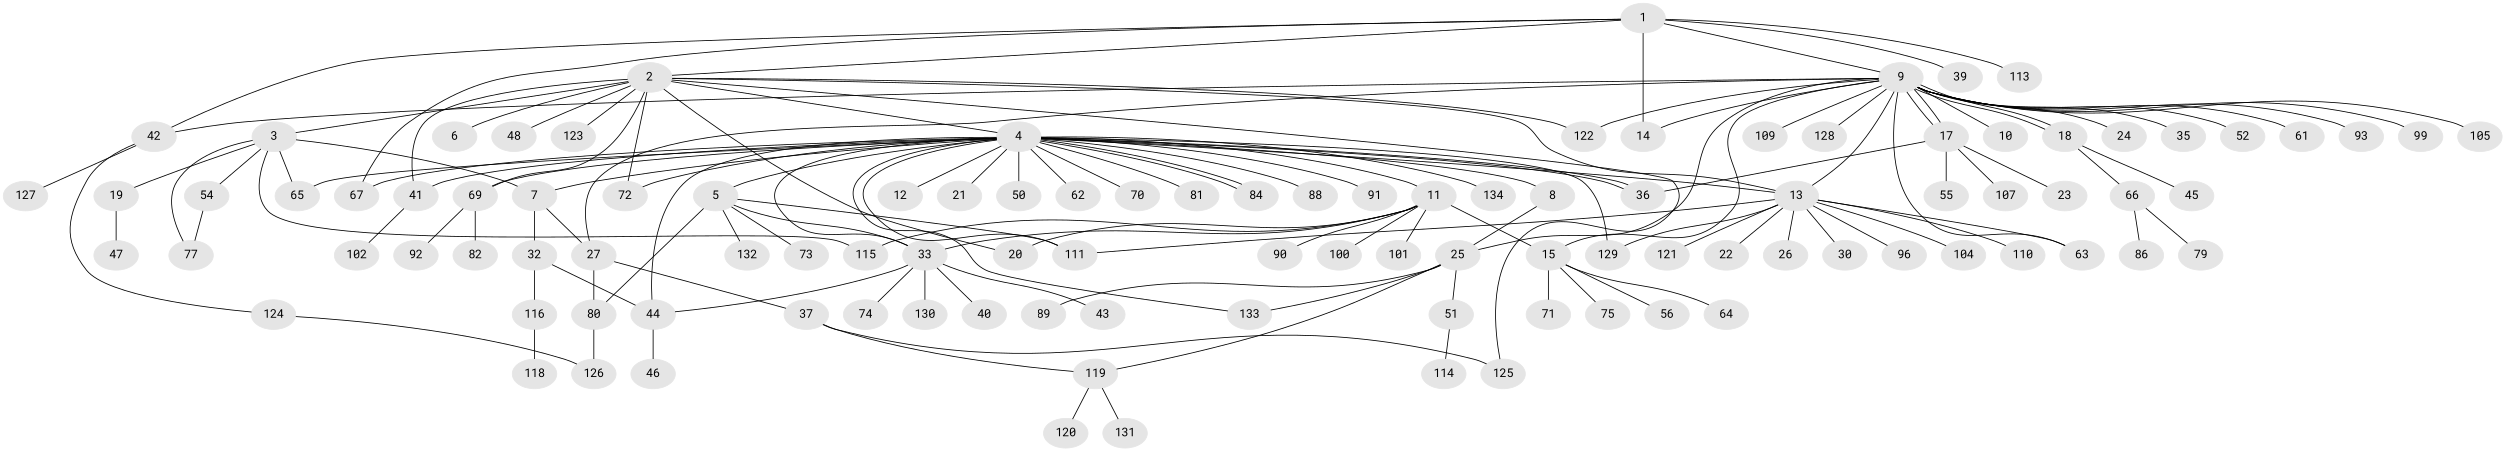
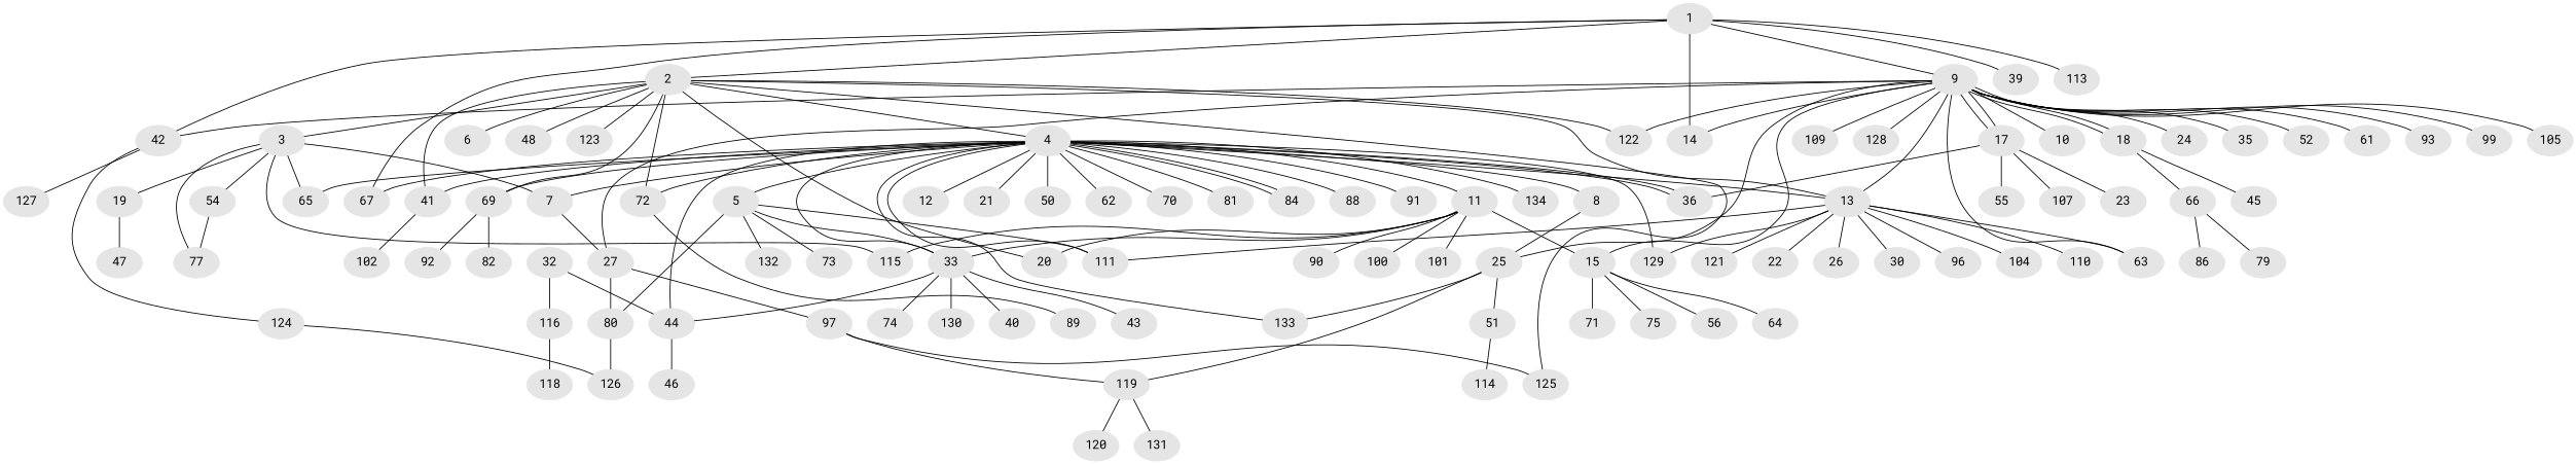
  graph {
    fontname="Roboto Mono"
    node [color=gray90 fontname="Roboto Mono" style=filled]
    edge [fontname="Roboto Mono"]
    1 [super="+85"]
    2 [super="+83"]
    9 [super="+29"]
    14
    39
    42 [super="+94"]
    67
    113
    3 [super="+49"]
    4 [super="+87"]
    6
    13 [super="+16"]
    20
    41
    48 [super="+95"]
    69
    72
    122
    123
    125
    27
    25 [super="+57"]
    10
    15 [super="+34"]
    17 [super="+68"]
    18 [super="+31"]
    24
    35
    52
    61
    63
    93
    99
    105
    109
    128
    124
    127
    7 [super="+60"]
    19 [super="+97"]
    54
    65
    77 [super="+112"]
    115
    5 [super="+106"]
    8 [super="+78"]
    11 [super="+28"]
    12
    21
    33 [super="+38"]
    36
    44 [super="+59"]
    50
    62
    70
    81
    84
    88
    91
    111
    129
    133
    134
    22 [super="+58"]
    26 [super="+53"]
    30
    96
    104
    110
    121
    102
    82
    92 [super="+108"]
    32
    47
    73
    80 [super="+103"]
    132
    90
    100
    101
    40 [super="+98"]
    43
    74
    130
    46
    126
-   37
+   37 [label=97]
    116
    51 [super="+117"]
    89
    119
    56
    64
    71
    75
    23
    55
    107
    45
    66 [super="+76"]
    79
    86
    114
    120
    131
    118
    1 -- 2
    1 -- 9
    1 -- 14
    1 -- 39
    1 -- 42
    1 -- 67
    1 -- 113
    2 -- 3 [weight=2]
    2 -- 4
    2 -- 6
    2 -- 13
    2 -- 20
    2 -- 41
    2 -- 48
    2 -- 69
    2 -- 72
    2 -- 122
    2 -- 123
    2 -- 125
    9 -- 14
    9 -- 42
    9 -- 13
    9 -- 122
    9 -- 27
    9 -- 25
    9 -- 10
    9 -- 15
    9 -- 17
    9 -- 17
    9 -- 18
    9 -- 18
    9 -- 24
    9 -- 35
    9 -- 52
    9 -- 61
    9 -- 63
    9 -- 93
    9 -- 99
    9 -- 105
    9 -- 109
    9 -- 128
    42 -- 124
    42 -- 127
    3 -- 7
    3 -- 19
    3 -- 54
    3 -- 65
    3 -- 77
    3 -- 115
    4 -- 67
    4 -- 13 [weight=2]
    4 -- 41
    4 -- 69
    4 -- 72
    4 -- 7 [weight=2]
    4 -- 65
    4 -- 5
    4 -- 8
    4 -- 11
    4 -- 12
    4 -- 21
    4 -- 33
    4 -- 36
    4 -- 36
    4 -- 44
    4 -- 50
    4 -- 62
    4 -- 70
    4 -- 81
    4 -- 84
    4 -- 84
    4 -- 88
    4 -- 91
    4 -- 111
    4 -- 129
    4 -- 133
    4 -- 134
    13 -- 63
    13 -- 111
    13 -- 129
    13 -- 22
    13 -- 26
    13 -- 30
    13 -- 96
    13 -- 104
    13 -- 110
    13 -- 121
    41 -- 102
    69 -- 82
    69 -- 92
    27 -- 80
    27 -- 37
    25 -- 133
    25 -- 51
-   25 -- 89
+   72 -- 89
    25 -- 119
    15 -- 56
    15 -- 64
    15 -- 71
    15 -- 75
    17 -- 36
    17 -- 23
    17 -- 55
    17 -- 107
    18 -- 45
    18 -- 66
    124 -- 126
    7 -- 27
-   7 -- 32
    19 -- 47
    54 -- 77
    5 -- 33
    5 -- 111
    5 -- 73
    5 -- 80
    5 -- 132
    8 -- 25
    11 -- 20
    11 -- 15
    11 -- 115
    11 -- 33
    11 -- 90
    11 -- 100
    11 -- 101
    33 -- 44
    33 -- 40
    33 -- 43
    33 -- 74
    33 -- 130
    44 -- 46
    32 -- 44
    32 -- 116
    80 -- 126
    37 -- 125
    37 -- 119
    116 -- 118
    51 -- 114
    119 -- 120
    119 -- 131
    66 -- 79
    66 -- 86
  }
